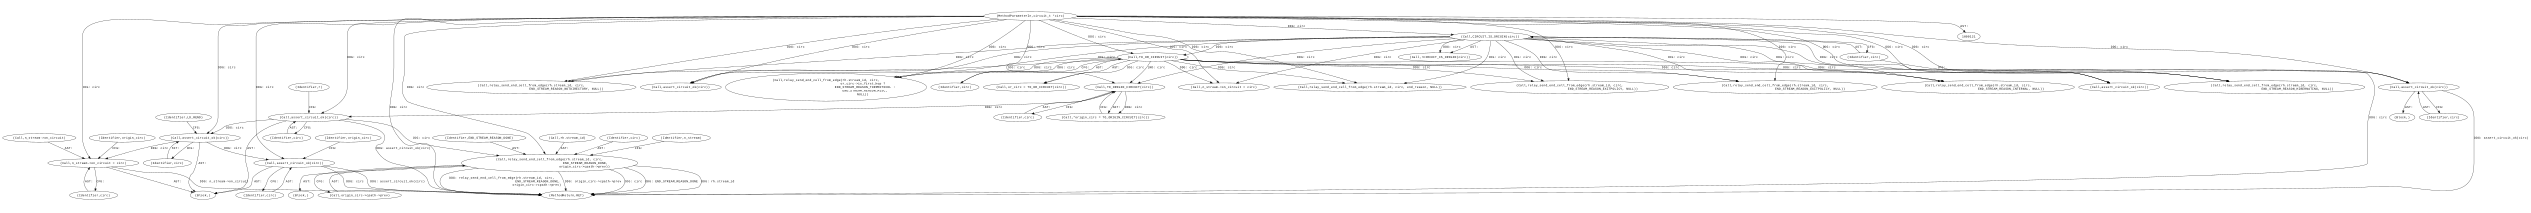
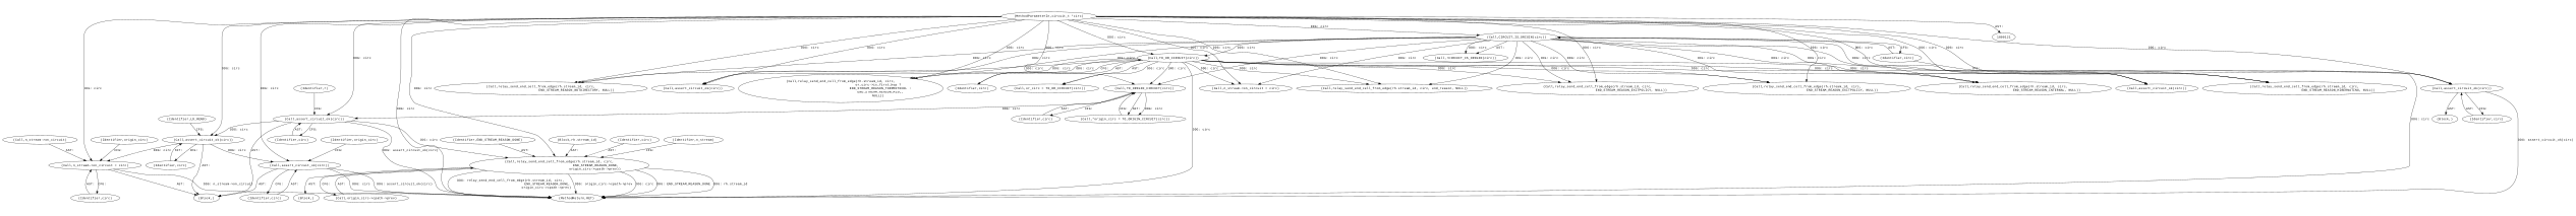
  digraph {
    fontname="Liberation Mono"
    node [fontname="Liberation Mono"]
    edge [fontname="Liberation Mono"]
    n1 [label="(Call,assert_circuit_ok(circ))"]
    n2 [label="(Call,relay_send_end_cell_from_edge(rh.stream_id, circ,\n                                     END_STREAM_REASON_DONE,\n                                    origin_circ->cpath->prev))"]
    n3 [label="(Call,assert_circuit_ok(circ))"]
    n4 [label="(MethodReturn,RET)"]
    n5 [label="(Block,)"]
    n6 [label="(Identifier,circ)"]
    n7 [label="(Call,origin_circ->cpath->prev)"]
    n8 [label="(Block,)"]
    n9 [label="(Call,n_stream->on_circuit = circ)"]
    n10 [label="(Call,assert_circuit_ok(circ))"]
    n11 [label="(Identifier,circ)"]
    n12 [label="(Call,TO_ORIGIN_CIRCUIT(circ))"]
    n13 [label="(Call,*origin_circ = TO_ORIGIN_CIRCUIT(circ))"]
    n14 [label="(Identifier,circ)"]
    n15 [label="(Call,TO_OR_CIRCUIT(circ))"]
    n16 [label="(Call,relay_send_end_cell_from_edge(rh.stream_id, circ,\n                                    END_STREAM_REASON_NOTDIRECTORY, NULL))"]
    n17 [label="(Call,assert_circuit_ok(circ))"]
    n18 [label="(Call,relay_send_end_cell_from_edge(rh.stream_id, circ, end_reason, NULL))"]
    n19 [label="(Identifier,circ)"]
    n20 [label="(Call,relay_send_end_cell_from_edge(rh.stream_id, circ,\n                                  END_STREAM_REASON_EXITPOLICY, NULL))"]
    n21 [label="(Call,relay_send_end_cell_from_edge(rh.stream_id, circ,\n                                    END_STREAM_REASON_EXITPOLICY, NULL))"]
    n22 [label="(Call,or_circ = TO_OR_CIRCUIT(circ))"]
    n23 [label="(Call,relay_send_end_cell_from_edge(rh.stream_id, circ,\n                                  END_STREAM_REASON_INTERNAL, NULL))"]
    n24 [label="(Call,assert_circuit_ok(circ))"]
    n25 [label="(Call,relay_send_end_cell_from_edge(rh.stream_id, circ,\n                                  END_STREAM_REASON_HIBERNATING, NULL))"]
    n26 [label="(Call,relay_send_end_cell_from_edge(rh.stream_id, circ,\n                                      or_circ->is_first_hop ?\n                                        END_STREAM_REASON_TORPROTOCOL :\n                                        END_STREAM_REASON_MISC,\n                                      NULL))"]
    n27 [label="(Call,n_stream->on_circuit = circ)"]
    n28 [label="(Call,CIRCUIT_IS_ORIGIN(circ))"]
    n29 [label="(Identifier,circ)"]
    n30 [label="(Call,!CIRCUIT_IS_ORIGIN(circ))"]
    n31 [label="(Call,assert_circuit_ok(circ))"]
    n32 [label="(Identifier,circ)"]
    n33 [label="(Block,)"]
    n34 [label="(MethodParameterIn,circuit_t *circ)"]
    1000121
    n36 [label="(Identifier,circ)"]
    n37 [label="(Identifier,circ)"]
    n38 [label="(Identifier,origin_circ)"]
    n39 [label="(Identifier,circ)"]
    n40 [label="(Identifier,n_stream)"]
    n41 [label="(Identifier,LD_REND)"]
    n42 [label="(Identifier,END_STREAM_REASON_DONE)"]
    n43 [label="(Call,n_stream->on_circuit)"]
-   n44 [label="(Call,rh.stream_id)"]
+   n44 [label="(Block,rh.stream_id)"]
    n45 [label="(Identifier,origin_circ)"]
    n46 [label="(Identifier,r)"]
    n1 -> n2 [label="DDG: circ"]
    n1 -> n3 [label="DDG: circ"]
    n1 -> n4 [label="DDG: assert_circuit_ok(circ)"]
    n1 -> n5 [label="AST: "]
    n1 -> n6 [label="CFG: "]
    n2 -> n4 [label="DDG: relay_send_end_cell_from_edge(rh.stream_id, circ,\n                                     END_STREAM_REASON_DONE,\n                                    origin_circ->cpath->prev)"]
    n2 -> n4 [label="DDG: origin_circ->cpath->prev"]
    n2 -> n4 [label="DDG: circ"]
    n2 -> n4 [label="DDG: END_STREAM_REASON_DONE"]
    n2 -> n4 [label="DDG: rh.stream_id"]
    n2 -> n7 [label="CFG: "]
    n2 -> n8 [label="AST: "]
    n3 -> n5 [label="AST: "]
    n3 -> n9 [label="DDG: circ"]
    n3 -> n10 [label="DDG: circ"]
    n3 -> n11 [label="CFG: "]
    n6 -> n1 [label="AST: "]
    n7 -> n2 [label="AST: "]
    n9 -> n4 [label="DDG: n_stream->on_circuit"]
    n9 -> n5 [label="AST: "]
    n9 -> n36 [label="CFG: "]
    n10 -> n4 [label="DDG: assert_circuit_ok(circ)"]
    n10 -> n4 [label="DDG: circ"]
    n10 -> n5 [label="AST: "]
    n10 -> n37 [label="CFG: "]
    n11 -> n3 [label="AST: "]
    n12 -> n1 [label="DDG: circ"]
    n12 -> n13 [label="AST: "]
    n12 -> n13 [label="DDG: circ"]
    n12 -> n14 [label="CFG: "]
    n13 -> n12 [label="CFG: "]
    n14 -> n12 [label="AST: "]
+   n15 -> n4 [label="DDG: circ"]
    n15 -> n12 [label="END: circ"]
    n15 -> n16 [label="DDG: circ"]
    n15 -> n17 [label="DDG: circ"]
    n15 -> n18 [label="DDG: circ"]
    n15 -> n19 [label="CFG: "]
    n15 -> n20 [label="DDG: circ"]
    n15 -> n21 [label="DDG: circ"]
    n15 -> n22 [label="AST: "]
    n15 -> n22 [label="DDG: circ"]
    n15 -> n23 [label="DDG: circ"]
    n15 -> n24 [label="DDG: circ"]
    n15 -> n25 [label="DDG: circ"]
    n15 -> n26 [label="DDG: circ"]
    n15 -> n27 [label="DDG: circ"]
    n19 -> n15 [label="AST: "]
    n28 -> n4 [label="DDG: circ"]
    n28 -> n12 [label="DDG: circ"]
    n28 -> n15 [label="DDG: circ"]
    n28 -> n16 [label="DDG: circ"]
    n28 -> n17 [label="DDG: circ"]
    n28 -> n18 [label="DDG: circ"]
    n28 -> n20 [label="DDG: circ"]
    n28 -> n21 [label="DDG: circ"]
    n28 -> n23 [label="DDG: circ"]
    n28 -> n24 [label="DDG: circ"]
    n28 -> n25 [label="DDG: circ"]
    n28 -> n26 [label="DDG: circ"]
    n28 -> n27 [label="DDG: circ"]
    n28 -> n29 [label="CFG: "]
    n28 -> n30 [label="AST: "]
    n28 -> n30 [label="DDG: circ"]
    n29 -> n28 [label="AST: "]
    n29 -> n31 [label="CFG: "]
    n31 -> n4 [label="DDG: assert_circuit_ok(circ)"]
    n31 -> n28 [label="DDG: circ"]
    n31 -> n32 [label="CFG: "]
    n31 -> n33 [label="AST: "]
    n32 -> n31 [label="AST: "]
    n34 -> n1 [label="DDG: circ"]
    n34 -> n2 [label="DDG: circ"]
    n34 -> n3 [label="DDG: circ"]
    n34 -> n4 [label="DDG: circ"]
    n34 -> n9 [label="DDG: circ"]
    n34 -> n10 [label="DDG: circ"]
    n34 -> n12 [label="DDG: circ"]
    n34 -> n15 [label="DDG: circ"]
    n34 -> n16 [label="DDG: circ"]
    n34 -> n17 [label="DDG: circ"]
    n34 -> n18 [label="DDG: circ"]
    n34 -> n20 [label="DDG: circ"]
    n34 -> n21 [label="DDG: circ"]
    n34 -> n23 [label="DDG: circ"]
    n34 -> n24 [label="DDG: circ"]
    n34 -> n25 [label="DDG: circ"]
    n34 -> n26 [label="DDG: circ"]
    n34 -> n27 [label="DDG: circ"]
    n34 -> n28 [label="DDG: circ"]
    n34 -> n31 [label="DDG: circ"]
    n34 -> 1000121 [label="AST: "]
    n36 -> n9 [label="AST: "]
    n37 -> n10 [label="AST: "]
    n38 -> n9 [label="CFG: "]
    n39 -> n2 [label="AST: "]
    n40 -> n2 [label="CFG: "]
    n41 -> n3 [label="CFG: "]
    n42 -> n2 [label="AST: "]
    n43 -> n9 [label="AST: "]
    n44 -> n2 [label="AST: "]
    n45 -> n10 [label="CFG: "]
    n46 -> n1 [label="CFG: "]
  }
